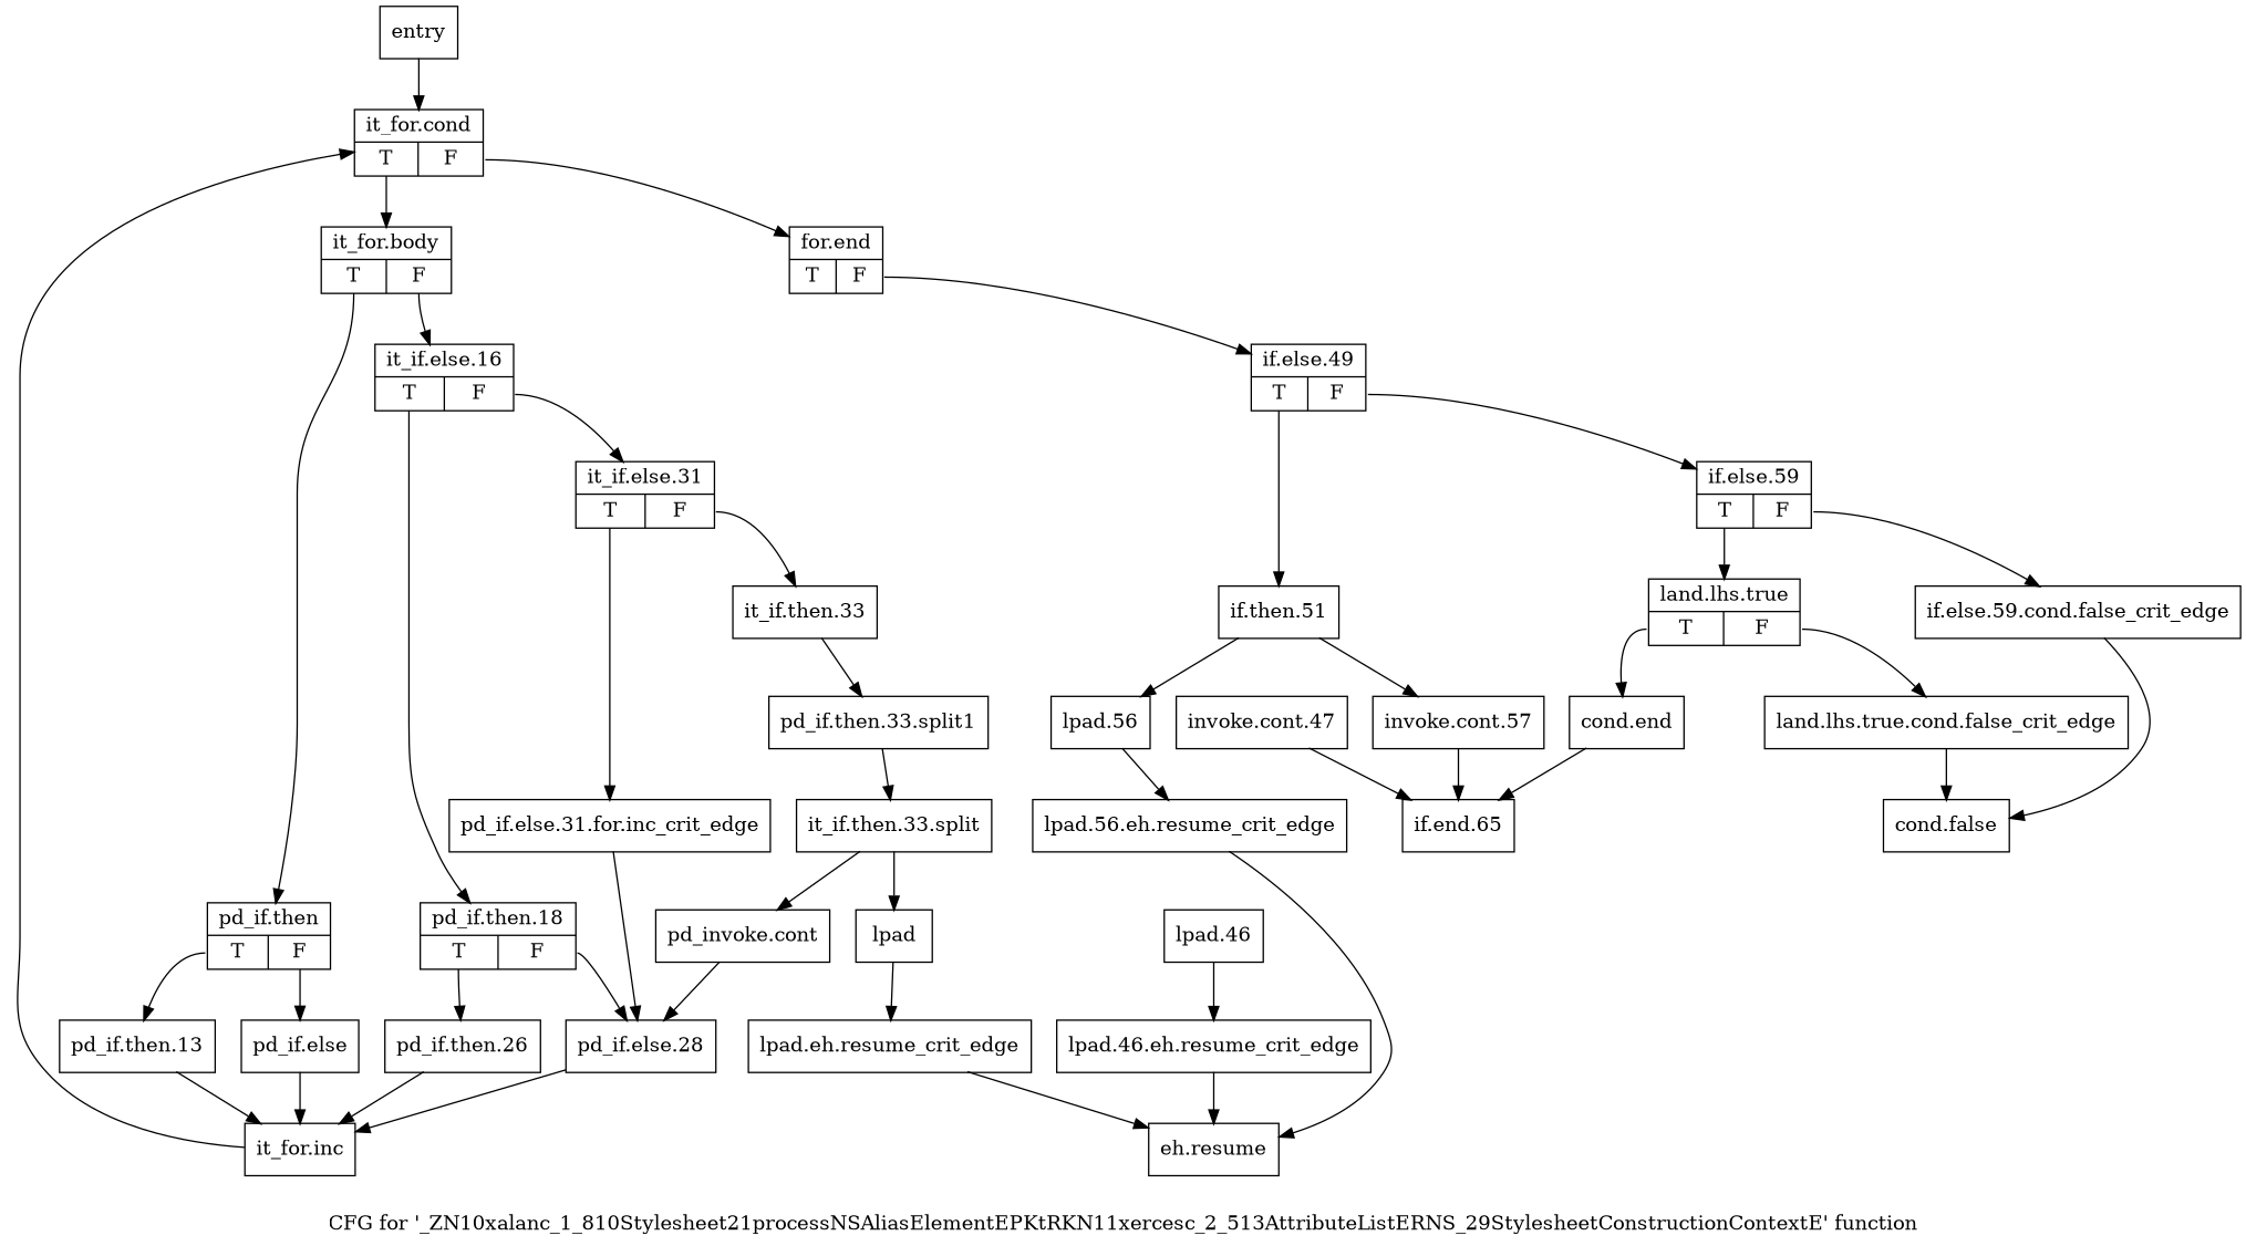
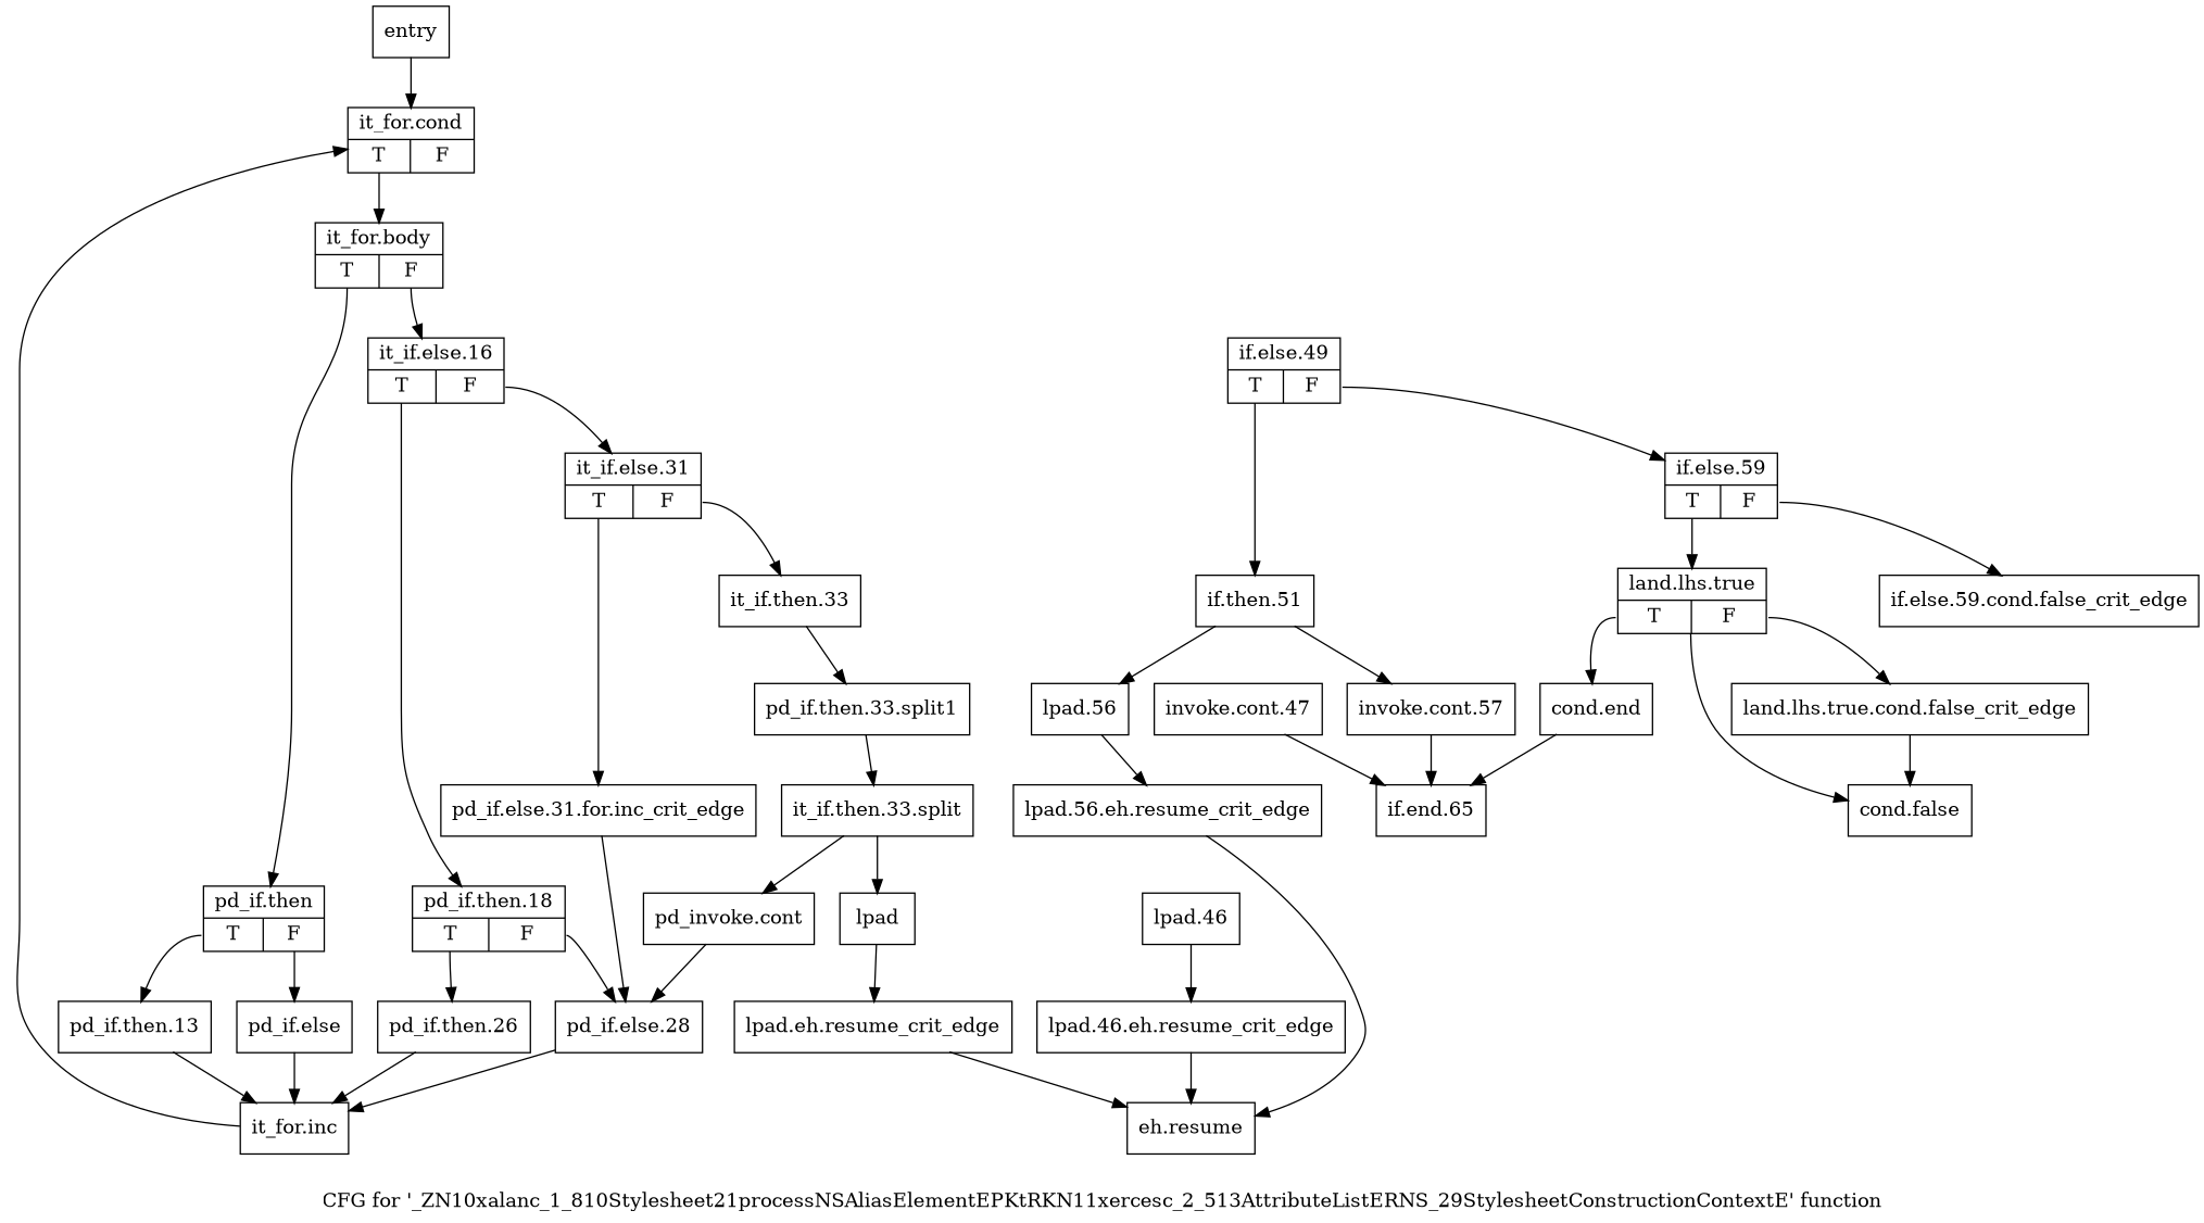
  digraph {
    label="CFG for '_ZN10xalanc_1_810Stylesheet21processNSAliasElementEPKtRKN11xercesc_2_513AttributeListERNS_29StylesheetConstructionContextE' function"
    node [shape=record]
    n1 [label="{entry}"]
    n2 [label="{it_for.cond|{<s0>T|<s1>F}}"]
    n3 [label="{it_for.body|{<s0>T|<s1>F}}"]
-   n4 [label="{for.end|{<s0>T|<s1>F}}"]
    n5 [label="{pd_if.then|{<s0>T|<s1>F}}"]
    n6 [label="{it_if.else.16|{<s0>T|<s1>F}}"]
    n7 [label="{if.else.49|{<s0>T|<s1>F}}"]
    n8 [label="{pd_if.then.13}"]
    n9 [label="{pd_if.else}"]
    n10 [label="{pd_if.then.18|{<s0>T|<s1>F}}"]
    n11 [label="{it_if.else.31|{<s0>T|<s1>F}}"]
    n12 [label="{if.then.51}"]
    n13 [label="{if.else.59|{<s0>T|<s1>F}}"]
    n14 [label="{it_for.inc}"]
    n15 [label="{pd_if.then.26}"]
    n16 [label="{pd_if.else.28}"]
    n17 [label="{pd_if.else.31.for.inc_crit_edge}"]
    n18 [label="{it_if.then.33}"]
    n19 [label="{pd_if.then.33.split1}"]
    n20 [label="{it_if.then.33.split}"]
    n21 [label="{pd_invoke.cont}"]
    n22 [label="{lpad}"]
    n23 [label="{lpad.eh.resume_crit_edge}"]
    n24 [label="{eh.resume}"]
    n25 [label="{invoke.cont.47}"]
    n26 [label="{if.end.65}"]
    n27 [label="{lpad.46}"]
    n28 [label="{lpad.46.eh.resume_crit_edge}"]
    n29 [label="{invoke.cont.57}"]
    n30 [label="{lpad.56}"]
    n31 [label="{land.lhs.true|{<s0>T|<s1>F}}"]
    n32 [label="{if.else.59.cond.false_crit_edge}"]
    n33 [label="{lpad.56.eh.resume_crit_edge}"]
    n34 [label="{cond.end}"]
    n35 [label="{land.lhs.true.cond.false_crit_edge}"]
    n36 [label="{cond.false}"]
    n1 -> n2
    n2 -> n3 [tailport=s0]
-   n2 -> n4 [tailport=s1]
    n3 -> n5 [tailport=s0]
    n3 -> n6 [tailport=s1]
-   n4 -> n7 [tailport=s1]
    n5 -> n8 [tailport=s0]
    n5 -> n9 [tailport=s1]
    n6 -> n10 [tailport=s0]
    n6 -> n11 [tailport=s1]
    n7 -> n12 [tailport=s0]
    n7 -> n13 [tailport=s1]
    n8 -> n14
    n9 -> n14
    n10 -> n15 [tailport=s0]
    n10 -> n16 [tailport=s1]
    n11 -> n17 [tailport=s0]
    n11 -> n18 [tailport=s1]
    n12 -> n29
    n12 -> n30
    n13 -> n31 [tailport=s0]
    n13 -> n32 [tailport=s1]
    n14 -> n2
    n15 -> n14
    n16 -> n14
    n17 -> n16
    n18 -> n19
    n19 -> n20
    n20 -> n21
    n20 -> n22
    n21 -> n16
    n22 -> n23
    n23 -> n24
    n25 -> n26
    n27 -> n28
    n28 -> n24
    n29 -> n26
    n30 -> n33
    n31 -> n34 [tailport=s0]
    n31 -> n35 [tailport=s1]
-   n32 -> n36
+   n31 -> n36
    n33 -> n24
    n34 -> n26
    n35 -> n36
  }
